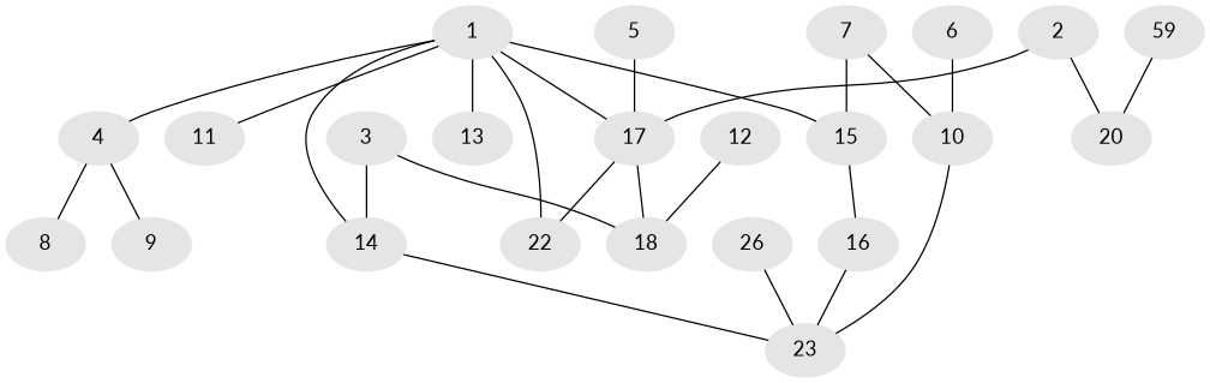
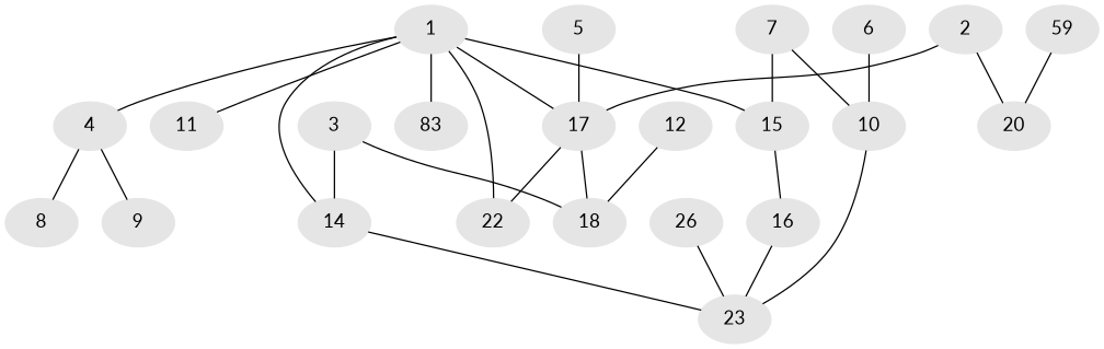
  graph {
    fontname=Lato
    node [color=gray90 fontname=Lato style=filled]
    edge [fontname=Lato weight=1.0]
    1
    4
    11
-   13
+   13 [label=83]
    14
    15
    17
    22
    8
    9
    23
    16
    18
    2
    20
    3
    5
    6
    10
    7
    12
    n22 [label=59]
    n23 [label=26]
    1 -- 4
    1 -- 11
    1 -- 13
    1 -- 14
    1 -- 15
    1 -- 17
    1 -- 22
    4 -- 8
    4 -- 9
    14 -- 23
    15 -- 16
    17 -- 22
    17 -- 18
    16 -- 23
    2 -- 17
    2 -- 20
    3 -- 14
    3 -- 18
    5 -- 17
    6 -- 10
    10 -- 23
    7 -- 15
    7 -- 10
    12 -- 18
    n22 -- 20
    n23 -- 23
  }
